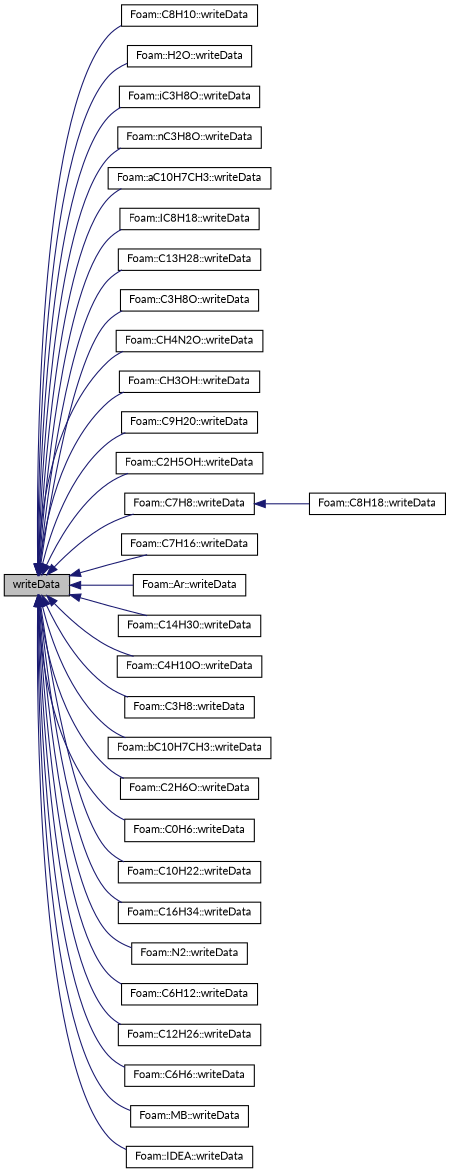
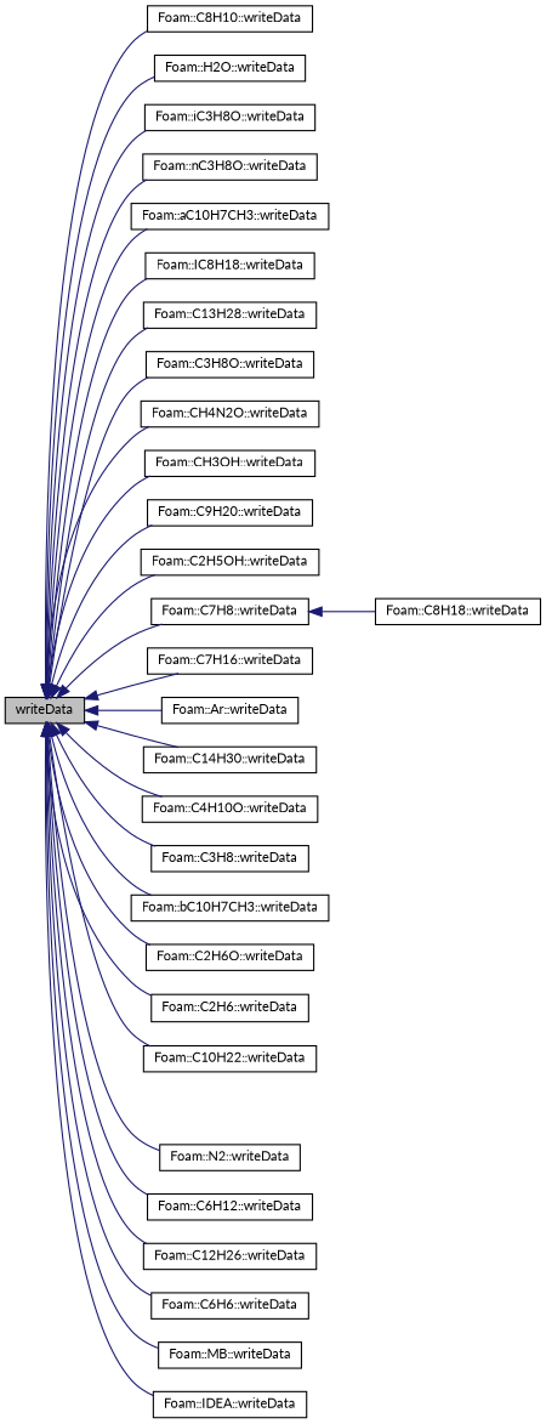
  digraph {
    fontname=Lato
    rankdir=LR
    node [color=black fontname=Lato fontsize=10 shape=record]
    edge [color=midnightblue dir=back fontname=Lato fontsize=10 labelfontname=Helvetica labelfontsize=10 style=solid]
    n1 [fillcolor=grey75 fontcolor=black height=0.2 label=writeData style=filled width=0.4]
    n2 [height=0.2 label="Foam::C8H10::writeData" width=0.4]
    n3 [height=0.2 label="Foam::H2O::writeData" width=0.4]
    n4 [height=0.2 label="Foam::iC3H8O::writeData" width=0.4]
    n5 [height=0.2 label="Foam::nC3H8O::writeData" width=0.4]
    n6 [height=0.2 label="Foam::aC10H7CH3::writeData" width=0.4]
    n7 [height=0.2 label="Foam::IC8H18::writeData" width=0.4]
    n8 [height=0.2 label="Foam::C13H28::writeData" width=0.4]
    n9 [height=0.2 label="Foam::C3H8O::writeData" width=0.4]
    n10 [height=0.2 label="Foam::CH4N2O::writeData" width=0.4]
    n11 [height=0.2 label="Foam::CH3OH::writeData" width=0.4]
    n12 [height=0.2 label="Foam::C9H20::writeData" width=0.4]
    n13 [height=0.2 label="Foam::C2H5OH::writeData" width=0.4]
    n14 [height=0.2 label="Foam::C7H8::writeData" width=0.4]
    n15 [height=0.2 label="Foam::C7H16::writeData" width=0.4]
    n16 [height=0.2 label="Foam::Ar::writeData" width=0.4]
    n17 [height=0.2 label="Foam::C14H30::writeData" width=0.4]
    n18 [height=0.2 label="Foam::C4H10O::writeData" width=0.4]
    n19 [height=0.2 label="Foam::C3H8::writeData" width=0.4]
    n20 [height=0.2 label="Foam::bC10H7CH3::writeData" width=0.4]
    n21 [height=0.2 label="Foam::C2H6O::writeData" width=0.4]
-   n22 [height=0.2 label="Foam::C0H6::writeData" width=0.4]
+   n22 [height=0.2 label="Foam::C2H6::writeData" width=0.4]
    n23 [height=0.2 label="Foam::C10H22::writeData" width=0.4]
-   n24 [height=0.2 label="Foam::C16H34::writeData" width=0.4]
    n25 [height=0.2 label="Foam::N2::writeData" width=0.4]
    n26 [height=0.2 label="Foam::C6H12::writeData" width=0.4]
    n27 [height=0.2 label="Foam::C12H26::writeData" width=0.4]
    n28 [height=0.2 label="Foam::C6H6::writeData" width=0.4]
    n29 [height=0.2 label="Foam::MB::writeData" width=0.4]
    n30 [height=0.2 label="Foam::IDEA::writeData" width=0.4]
    n31 [height=0.2 label="Foam::C8H18::writeData" width=0.4]
    n1 -> n2
    n1 -> n3
    n1 -> n4
    n1 -> n5
    n1 -> n6
    n1 -> n7
    n1 -> n8
    n1 -> n9
    n1 -> n10
    n1 -> n11
    n1 -> n12
    n1 -> n13
    n1 -> n14
    n1 -> n15
    n1 -> n16
    n1 -> n17
    n1 -> n18
    n1 -> n19
    n1 -> n20
    n1 -> n21
    n1 -> n22
    n1 -> n23
-   n1 -> n24
    n1 -> n25
    n1 -> n26
    n1 -> n27
    n1 -> n28
    n1 -> n29
    n1 -> n30
    n14 -> n31
  }
